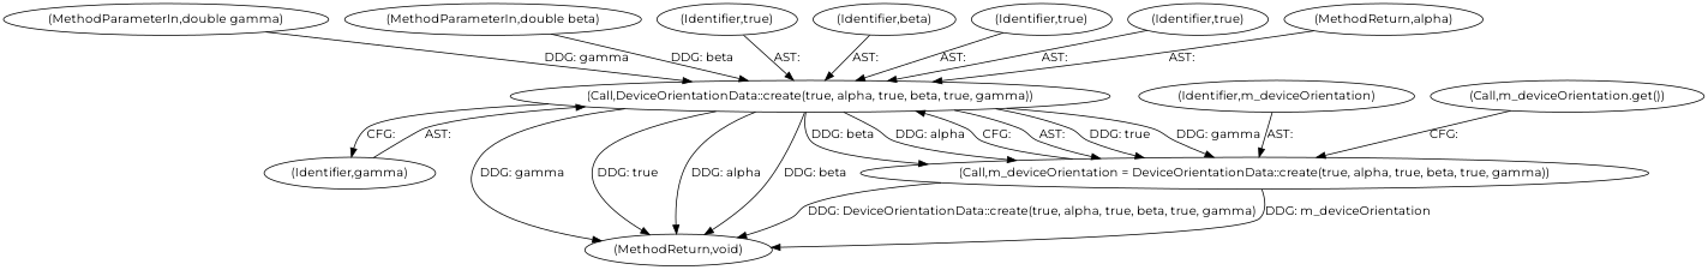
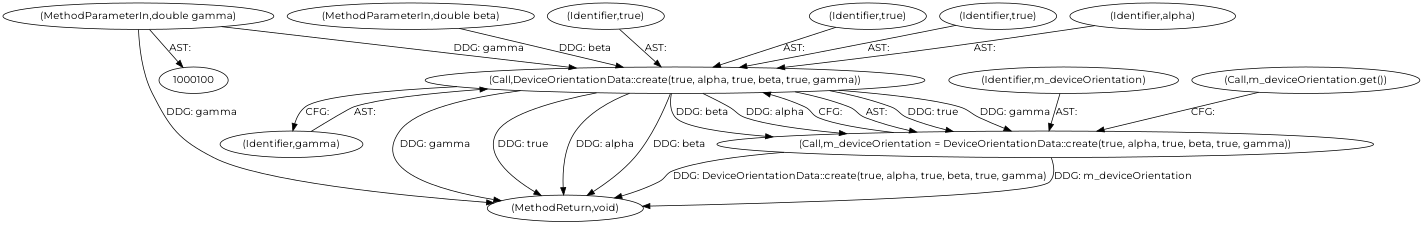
  digraph {
    fontname=Montserrat
    node [fontname=Montserrat]
    edge [fontname=Montserrat]
    n1 [label="(Call,DeviceOrientationData::create(true, alpha, true, beta, true, gamma))"]
    n2 [label="(Call,m_deviceOrientation = DeviceOrientationData::create(true, alpha, true, beta, true, gamma))"]
    n3 [label="(Identifier,gamma)"]
    n4 [label="(MethodReturn,void)"]
    n5 [label="(MethodParameterIn,double beta)"]
    n6 [label="(MethodParameterIn,double gamma)"]
+   1000100
    n8 [label="(Identifier,true)"]
-   n9 [label="(Identifier,beta)"]
    n10 [label="(Identifier,true)"]
    n11 [label="(Identifier,true)"]
    n12 [label="(Identifier,m_deviceOrientation)"]
-   n13 [label="(MethodReturn,alpha)"]
+   n13 [label="(Identifier,alpha)"]
    n14 [label="(Call,m_deviceOrientation.get())"]
    n1 -> n2 [label="AST: "]
    n1 -> n2 [label="DDG: true"]
    n1 -> n2 [label="DDG: gamma"]
    n1 -> n2 [label="DDG: beta"]
    n1 -> n2 [label="DDG: alpha"]
    n1 -> n3 [label="CFG: "]
    n1 -> n4 [label="DDG: gamma"]
    n1 -> n4 [label="DDG: true"]
    n1 -> n4 [label="DDG: alpha"]
    n1 -> n4 [label="DDG: beta"]
    n2 -> n1 [label="CFG: "]
    n2 -> n4 [label="DDG: m_deviceOrientation"]
    n2 -> n4 [label="DDG: DeviceOrientationData::create(true, alpha, true, beta, true, gamma)"]
    n3 -> n1 [label="AST: "]
    n5 -> n1 [label="DDG: beta"]
    n6 -> n1 [label="DDG: gamma"]
+   n6 -> n4 [label="DDG: gamma"]
+   n6 -> 1000100 [label="AST: "]
    n8 -> n1 [label="AST: "]
-   n9 -> n1 [label="AST: "]
    n10 -> n1 [label="AST: "]
    n11 -> n1 [label="AST: "]
    n12 -> n2 [label="AST: "]
    n13 -> n1 [label="AST: "]
    n14 -> n2 [label="CFG: "]
  }
